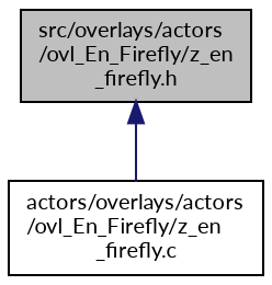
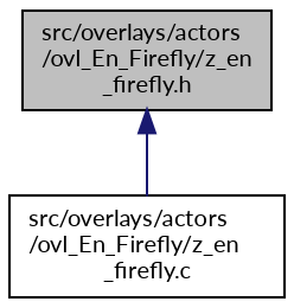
  digraph {
    fontname=Lato
    node [color=black fontname=Lato fontsize=10 shape=record style=filled]
    n1 [fillcolor=grey75 fontcolor=black height=0.2 label="src/overlays/actors\l/ovl_En_Firefly/z_en\l_firefly.h" width=0.4]
-   n2 [fillcolor=white height=0.2 label="actors/overlays/actors\l/ovl_En_Firefly/z_en\l_firefly.c" width=0.4]
+   n2 [fillcolor=white height=0.2 label="src/overlays/actors\l/ovl_En_Firefly/z_en\l_firefly.c" width=0.4]
    n1 -> n2 [color=midnightblue dir=back fontname=Lato fontsize=10 labelfontname=Helvetica labelfontsize=10 style=solid]
  }
